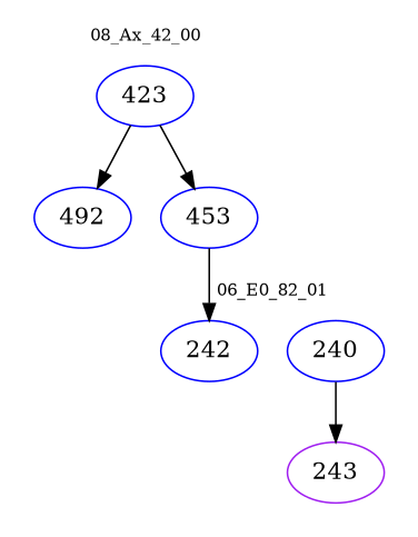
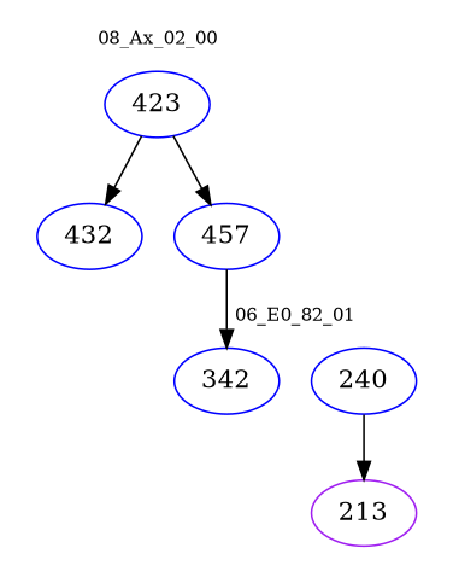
  digraph {
    node [color=blue]
    edge [color=black]
    n1 [label=423]
-   n2 [label=492]
-   n3 [label=453]
+   n2 [label=432]
+   n3 [label=457]
    n4 [label=240]
-   n5 [label=242]
-   n6 [color=purple label=243]
+   n5 [label=342]
+   n6 [color=purple label=213]
    subgraph cluster_1 {
      color=white
      fontsize=10
-     label="08_Ax_42_00"
+     label="08_Ax_02_00"
      n1
      n2
      n3
    }
    subgraph cluster_2 {
      color=white
      fontsize=10
      label="06_E0_82_01"
      n4
      n5
      n6
    }
    n1 -> n2
    n1 -> n3
    n3 -> n5
    n4 -> n6
  }
